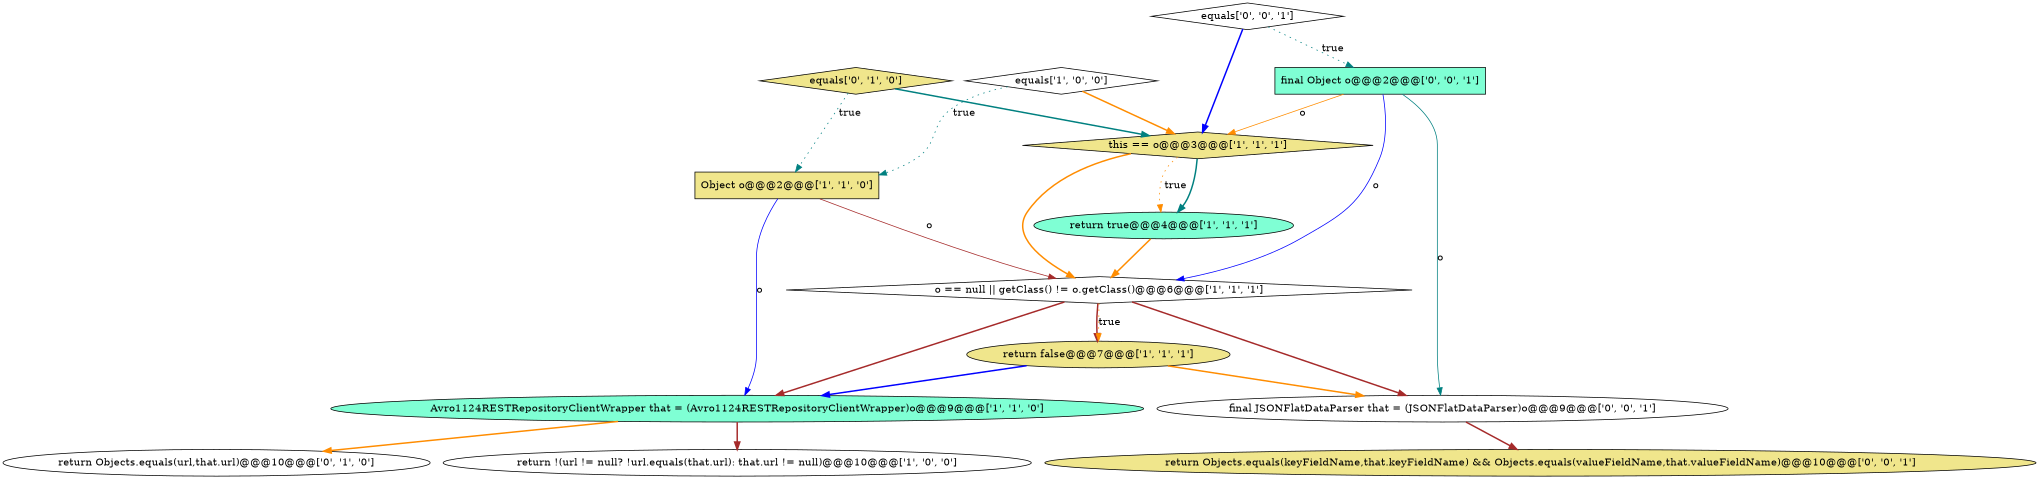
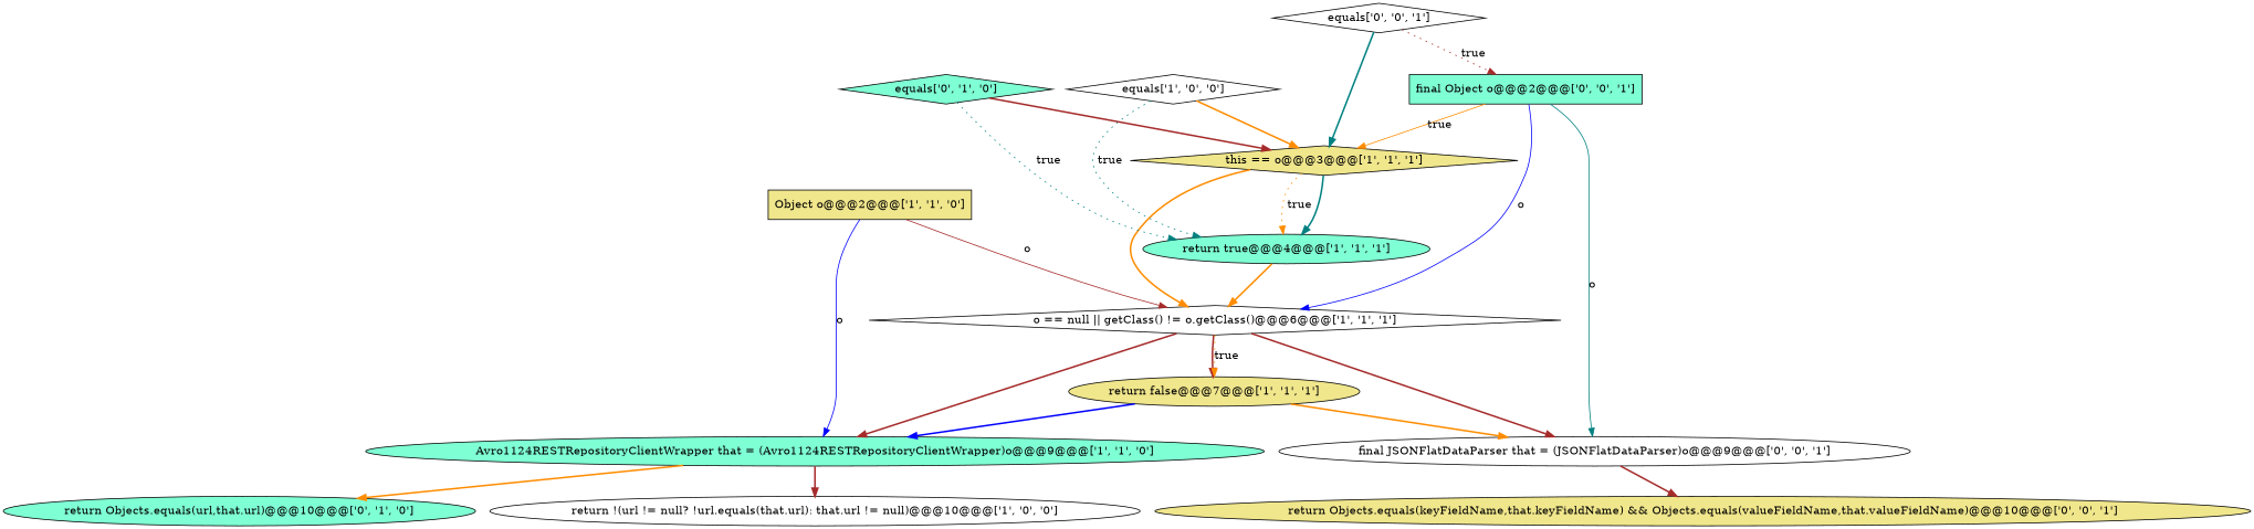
  digraph {
    node [fillcolor=white shape=ellipse style=filled]
    edge [color=darkorange style=bold]
    n1 [fillcolor=aquamarine label="Avro1124RESTRepositoryClientWrapper that = (Avro1124RESTRepositoryClientWrapper)o@@@9@@@['1', '1', '0']"]
    n2 [label="return !(url != null? !url.equals(that.url): that.url != null)@@@10@@@['1', '0', '0']"]
-   n3 [label="return Objects.equals(url,that.url)@@@10@@@['0', '1', '0']"]
+   n3 [fillcolor=aquamarine label="return Objects.equals(url,that.url)@@@10@@@['0', '1', '0']"]
    n4 [label="final JSONFlatDataParser that = (JSONFlatDataParser)o@@@9@@@['0', '0', '1']"]
    n5 [fillcolor=khaki label="return Objects.equals(keyFieldName,that.keyFieldName) && Objects.equals(valueFieldName,that.valueFieldName)@@@10@@@['0', '0', '1']"]
    n6 [fillcolor=aquamarine label="final Object o@@@2@@@['0', '0', '1']" shape=box]
    n7 [label="o == null || getClass() != o.getClass()@@@6@@@['1', '1', '1']" shape=diamond]
    n8 [fillcolor=khaki label="this == o@@@3@@@['1', '1', '1']" shape=diamond]
    n9 [fillcolor=khaki label="return false@@@7@@@['1', '1', '1']"]
    n10 [fillcolor=aquamarine label="return true@@@4@@@['1', '1', '1']"]
    n11 [label="equals['1', '0', '0']" shape=diamond]
    n12 [fillcolor=khaki label="Object o@@@2@@@['1', '1', '0']" shape=box]
    n13 [label="equals['0', '0', '1']" shape=diamond]
-   n14 [fillcolor=khaki label="equals['0', '1', '0']" shape=diamond]
+   n14 [fillcolor=aquamarine label="equals['0', '1', '0']" shape=diamond]
    n1 -> n2 [color=brown]
    n1 -> n3
    n4 -> n5 [color=brown]
    n6 -> n4 [color=teal label=o style=solid]
    n6 -> n7 [color=blue label=o style=solid]
-   n6 -> n8 [label=o style=solid]
+   n6 -> n8 [label=true style=solid]
    n7 -> n1 [color=brown]
    n7 -> n4 [color=brown]
    n7 -> n9 [color=brown]
    n7 -> n9 [label=true style=dotted]
    n8 -> n7
    n8 -> n10 [label=true style=dotted]
    n8 -> n10 [color=teal]
    n9 -> n1 [color=blue]
    n9 -> n4
    n10 -> n7
    n11 -> n8
-   n11 -> n12 [color=teal label=true style=dotted]
+   n11 -> n10 [color=teal label=true style=dotted]
    n12 -> n1 [color=blue label=o style=solid]
    n12 -> n7 [color=brown label=o style=solid]
-   n13 -> n6 [color=teal label=true style=dotted]
-   n13 -> n8 [color=blue]
-   n14 -> n8 [color=teal]
-   n14 -> n12 [color=teal label=true style=dotted]
+   n13 -> n6 [color=brown label=true style=dotted]
+   n13 -> n8 [color=teal]
+   n14 -> n8 [color=brown]
+   n14 -> n10 [color=teal label=true style=dotted]
  }
